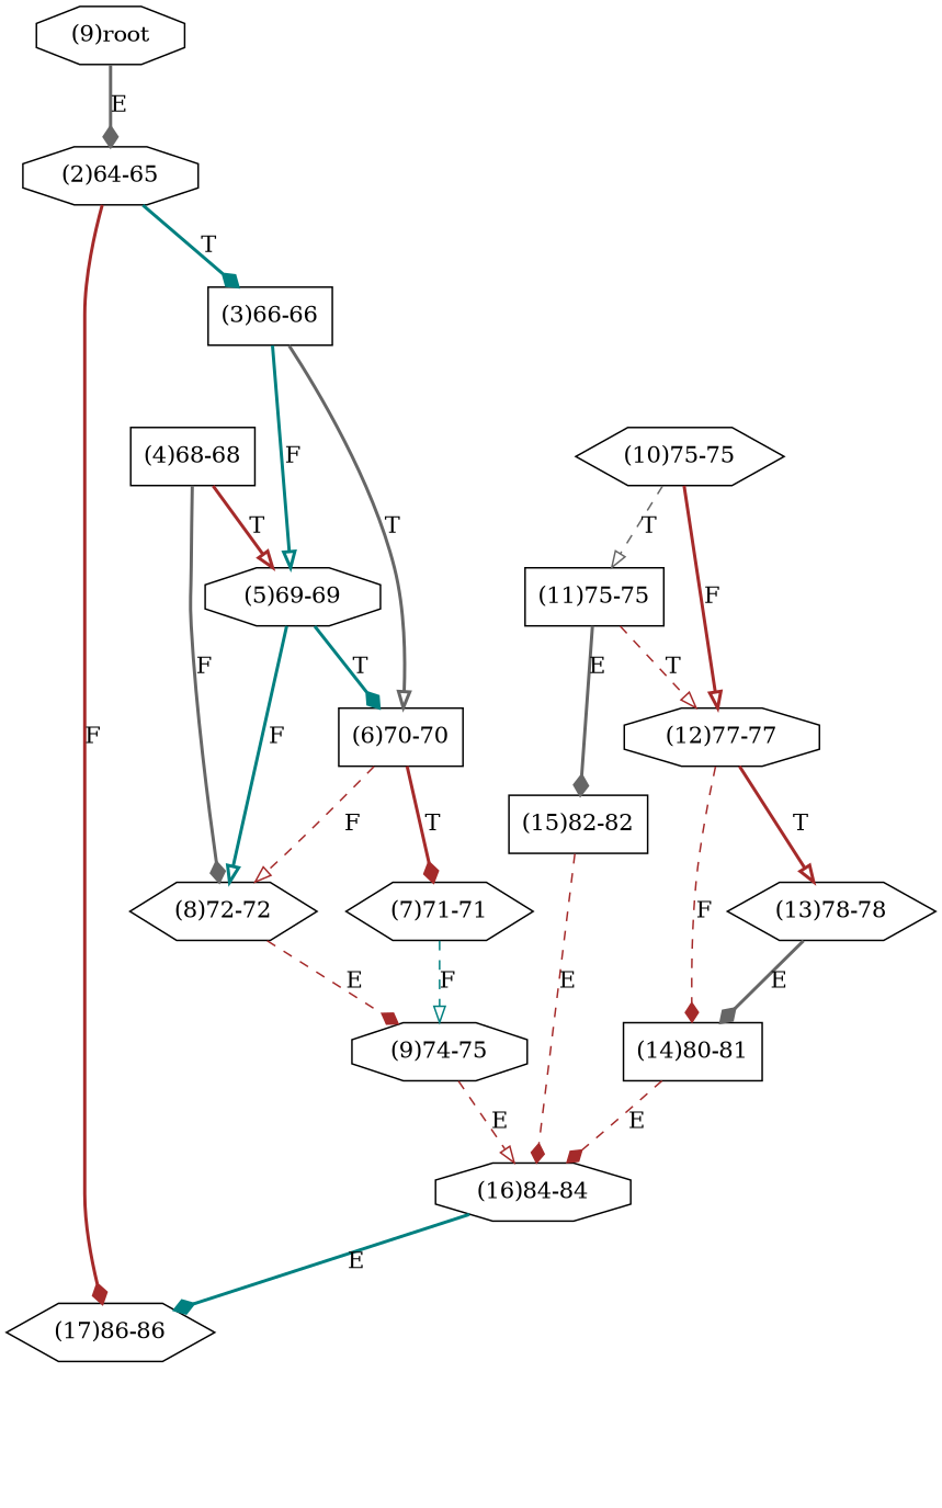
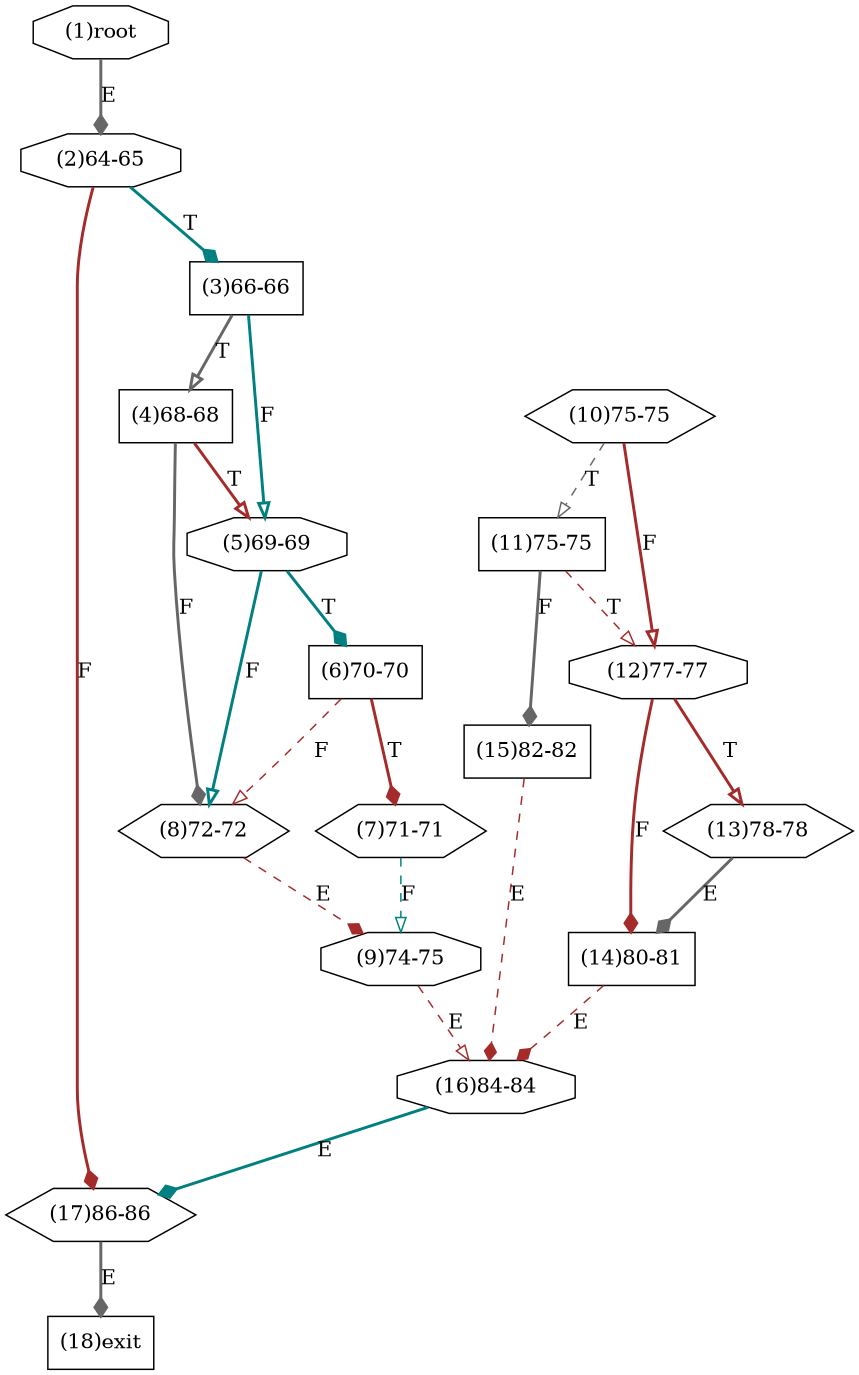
  digraph {
    node [shape=box]
    edge [arrowhead=diamond color=brown style=bold]
-   n1 [label="(9)root" shape=octagon]
+   n1 [label="(1)root" shape=octagon]
    n2 [label="(2)64-65" shape=octagon]
    n3 [label="(3)66-66"]
    n4 [label="(17)86-86" shape=hexagon]
    n5 [label="(4)68-68"]
    n6 [label="(5)69-69" shape=octagon]
+   n7 [label="(18)exit"]
    n8 [label="(8)72-72" shape=hexagon]
    n9 [label="(10)75-75" shape=hexagon]
    n10 [label="(11)75-75"]
    n11 [label="(12)77-77" shape=octagon]
    n12 [label="(6)70-70"]
    n13 [label="(9)74-75" shape=octagon]
    n14 [label="(7)71-71" shape=hexagon]
    n15 [label="(16)84-84" shape=octagon]
    n16 [label="(15)82-82"]
    n17 [label="(13)78-78" shape=hexagon]
    n18 [label="(14)80-81"]
    n1 -> n2 [color=gray40 label=E]
    n2 -> n3 [color=teal label=T]
    n2 -> n4 [label=F]
-   n3 -> n12 [arrowhead=onormal color=gray40 label=T]
+   n3 -> n5 [arrowhead=onormal color=gray40 label=T]
    n3 -> n6 [arrowhead=onormal color=teal label=F]
+   n4 -> n7 [color=gray40 label=E]
    n5 -> n6 [arrowhead=onormal label=T]
    n5 -> n8 [color=gray40 label=F]
    n6 -> n8 [arrowhead=onormal color=teal label=F]
    n6 -> n12 [color=teal label=T]
    n8 -> n13 [label=E style=dashed]
    n9 -> n10 [arrowhead=onormal color=gray40 label=T style=dashed]
    n9 -> n11 [arrowhead=onormal label=F]
    n10 -> n11 [arrowhead=onormal label=T style=dashed]
-   n10 -> n16 [color=gray40 label=E]
+   n10 -> n16 [color=gray40 label=F]
    n11 -> n17 [arrowhead=onormal label=T]
-   n11 -> n18 [label=F style=dashed]
+   n11 -> n18 [label=F]
    n12 -> n8 [arrowhead=onormal label=F style=dashed]
    n12 -> n14 [label=T]
    n13 -> n15 [arrowhead=onormal label=E style=dashed]
    n14 -> n13 [arrowhead=onormal color=teal label=F style=dashed]
    n15 -> n4 [color=teal label=E]
    n16 -> n15 [label=E style=dashed]
    n17 -> n18 [color=gray40 label=E]
    n18 -> n15 [label=E style=dashed]
  }
